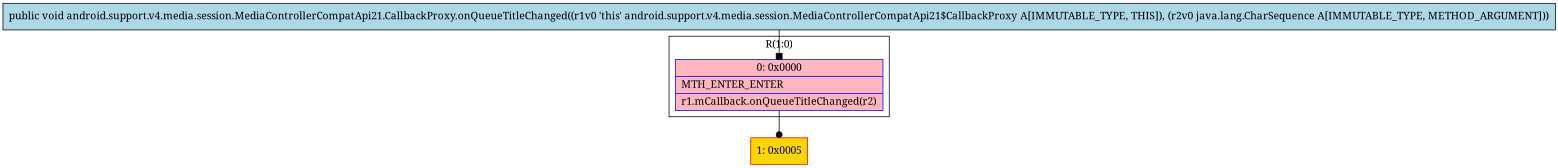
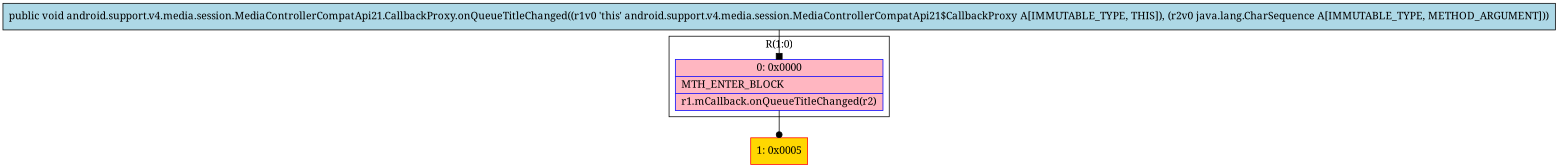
  digraph {
    fontname="Noto Serif"
    node [shape=record style=filled fontname="Noto Serif"]
    edge [fontname="Noto Serif"]
-   n1 [color=blue label="{0\:\ 0x0000|MTH_ENTER_ENTER\l|r1.mCallback.onQueueTitleChanged(r2)\l}" fillcolor=lightpink]
+   n1 [color=blue label="{0\:\ 0x0000|MTH_ENTER_BLOCK\l|r1.mCallback.onQueueTitleChanged(r2)\l}" fillcolor=lightpink]
    n2 [color=red label="{1\:\ 0x0005}" fillcolor=gold]
    n3 [label="{public void android.support.v4.media.session.MediaControllerCompatApi21.CallbackProxy.onQueueTitleChanged((r1v0 'this' android.support.v4.media.session.MediaControllerCompatApi21$CallbackProxy A[IMMUTABLE_TYPE, THIS]), (r2v0 java.lang.CharSequence A[IMMUTABLE_TYPE, METHOD_ARGUMENT])) }" fillcolor=lightblue]
    subgraph cluster_1 {
      label="R(1:0)"
      n1
    }
    n1 -> n2 [arrowhead=dot]
    n3 -> n1 [arrowhead=box]
  }
